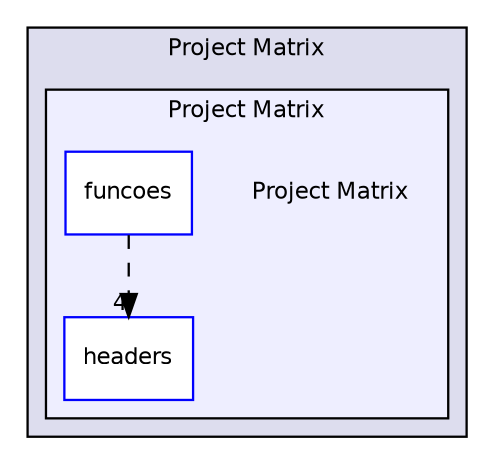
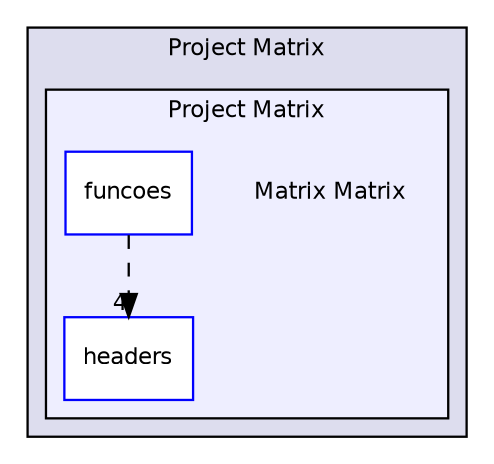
  digraph {
    compound=true
    node [fontname=Helvetica fontsize=10 shape=box color=blue fillcolor=white style=filled]
-   n1 [label="Project Matrix" shape=plaintext color=black fillcolor="" style=""]
+   n1 [label="Matrix Matrix" shape=plaintext color=black fillcolor="" style=""]
    n2 [label=funcoes]
    n3 [label=headers]
    subgraph cluster_1 {
      bgcolor="#ddddee"
      fontname=Helvetica
      fontsize=10
      label="Project Matrix"
      pencolor=black
      subgraph cluster_2 {
        bgcolor="#eeeeff"
        fontname=Helvetica
        fontsize=10
        pencolor=black
        n1
        n2
        n3
      }
    }
    n2 -> n3 [headlabel=4 labeldistance=1.5 labelfontname=Helvetica labelfontsize=10 style=dashed]
  }
